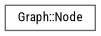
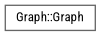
  digraph {
    rankdir=LR
    fontname="Roboto Condensed"
-   n1 [color=grey40 fillcolor=white fontname="Roboto Condensed" fontsize=10 height=0.2 label="Graph::Node" shape=box style=filled width=0.4]
+   n1 [color=grey40 fillcolor=white fontname="Roboto Condensed" fontsize=10 height=0.2 label="Graph::Graph" shape=box style=filled width=0.4]
  }
